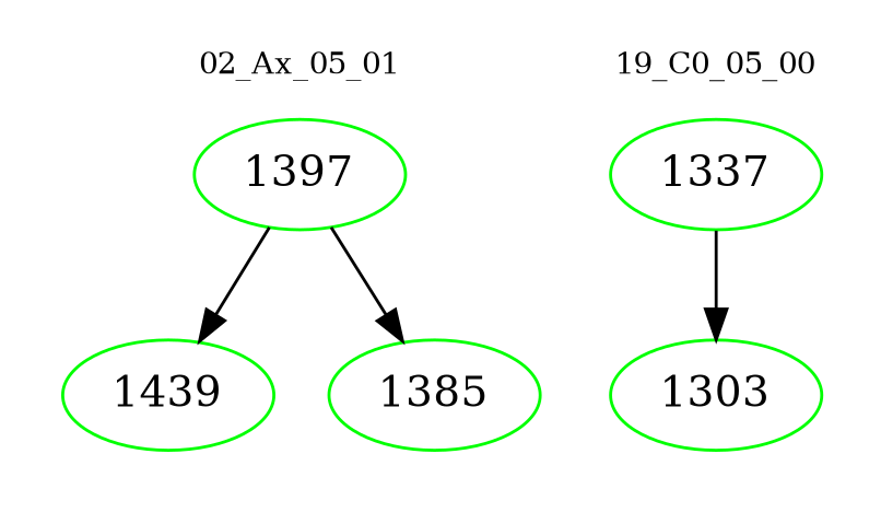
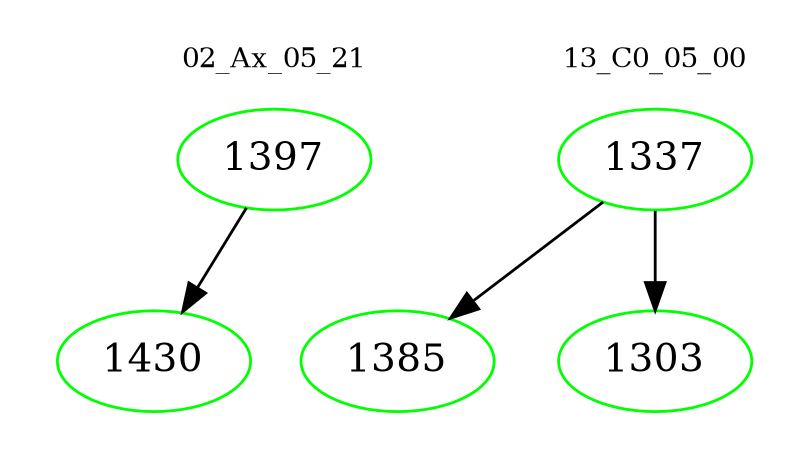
  digraph {
    node [color=green]
    edge [color=black]
    n1 [label=1397]
    n2 [label=1385]
-   n3 [label=1439]
+   n3 [label=1430]
    n4 [label=1337]
    n5 [label=1303]
    subgraph cluster_1 {
      color=white
      fontsize=10
-     label="02_Ax_05_01"
+     label="02_Ax_05_21"
      n1
      n2
      n3
    }
    subgraph cluster_2 {
      color=white
      fontsize=10
-     label="19_C0_05_00"
+     label="13_C0_05_00"
      n4
      n5
    }
-   n1 -> n2
+   n4 -> n2
    n1 -> n3
    n4 -> n5
  }
